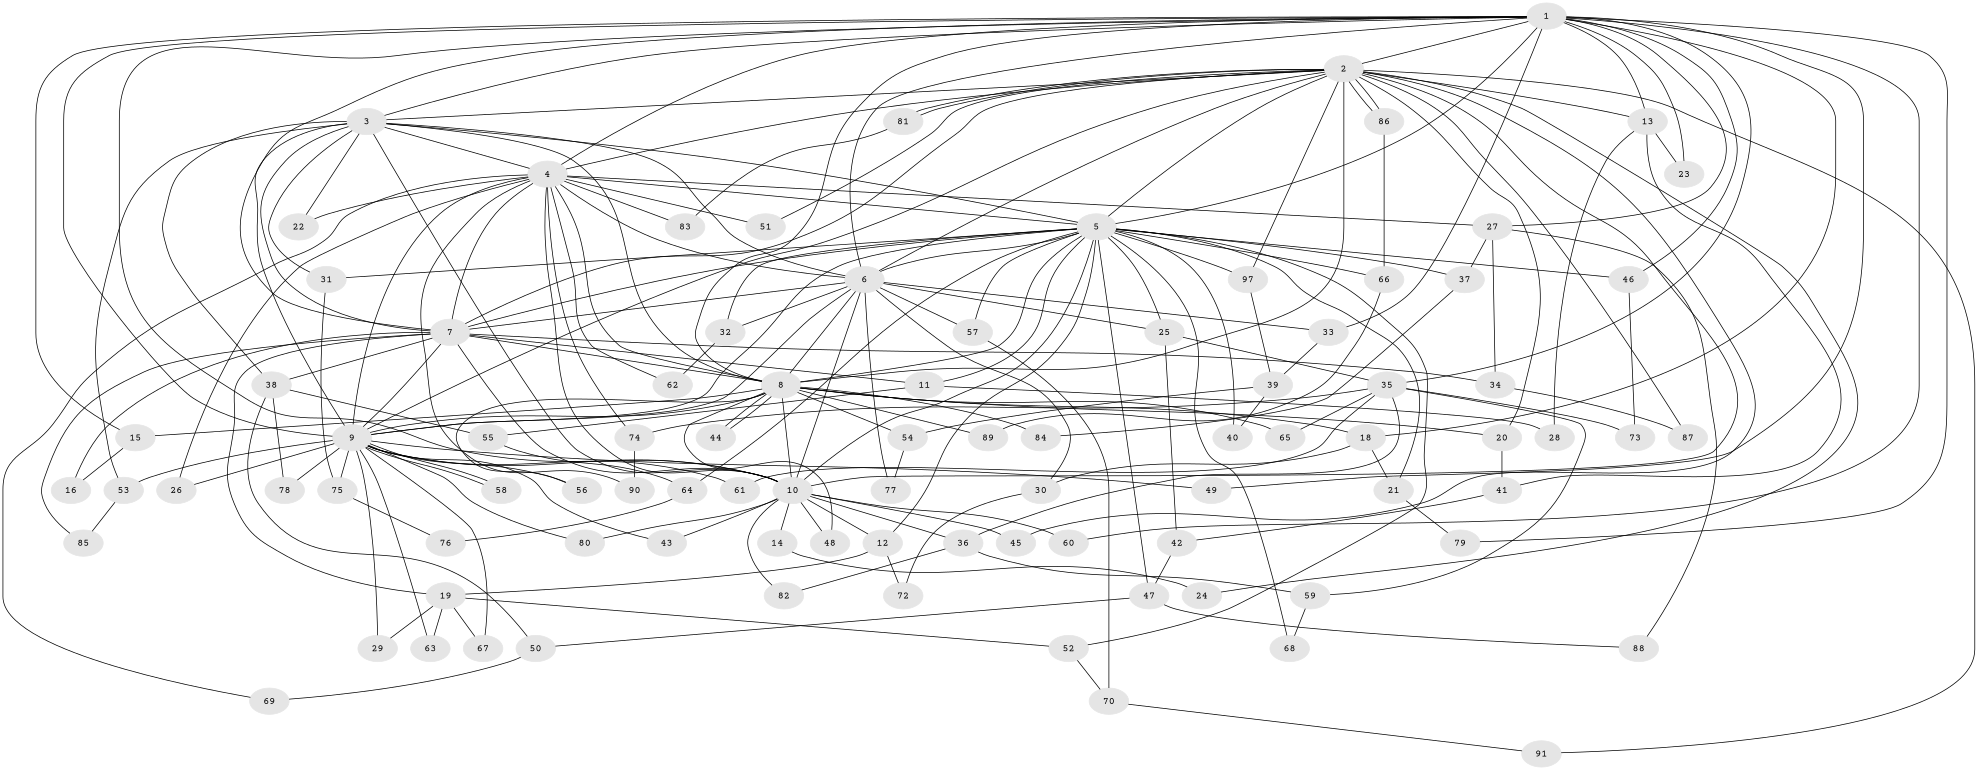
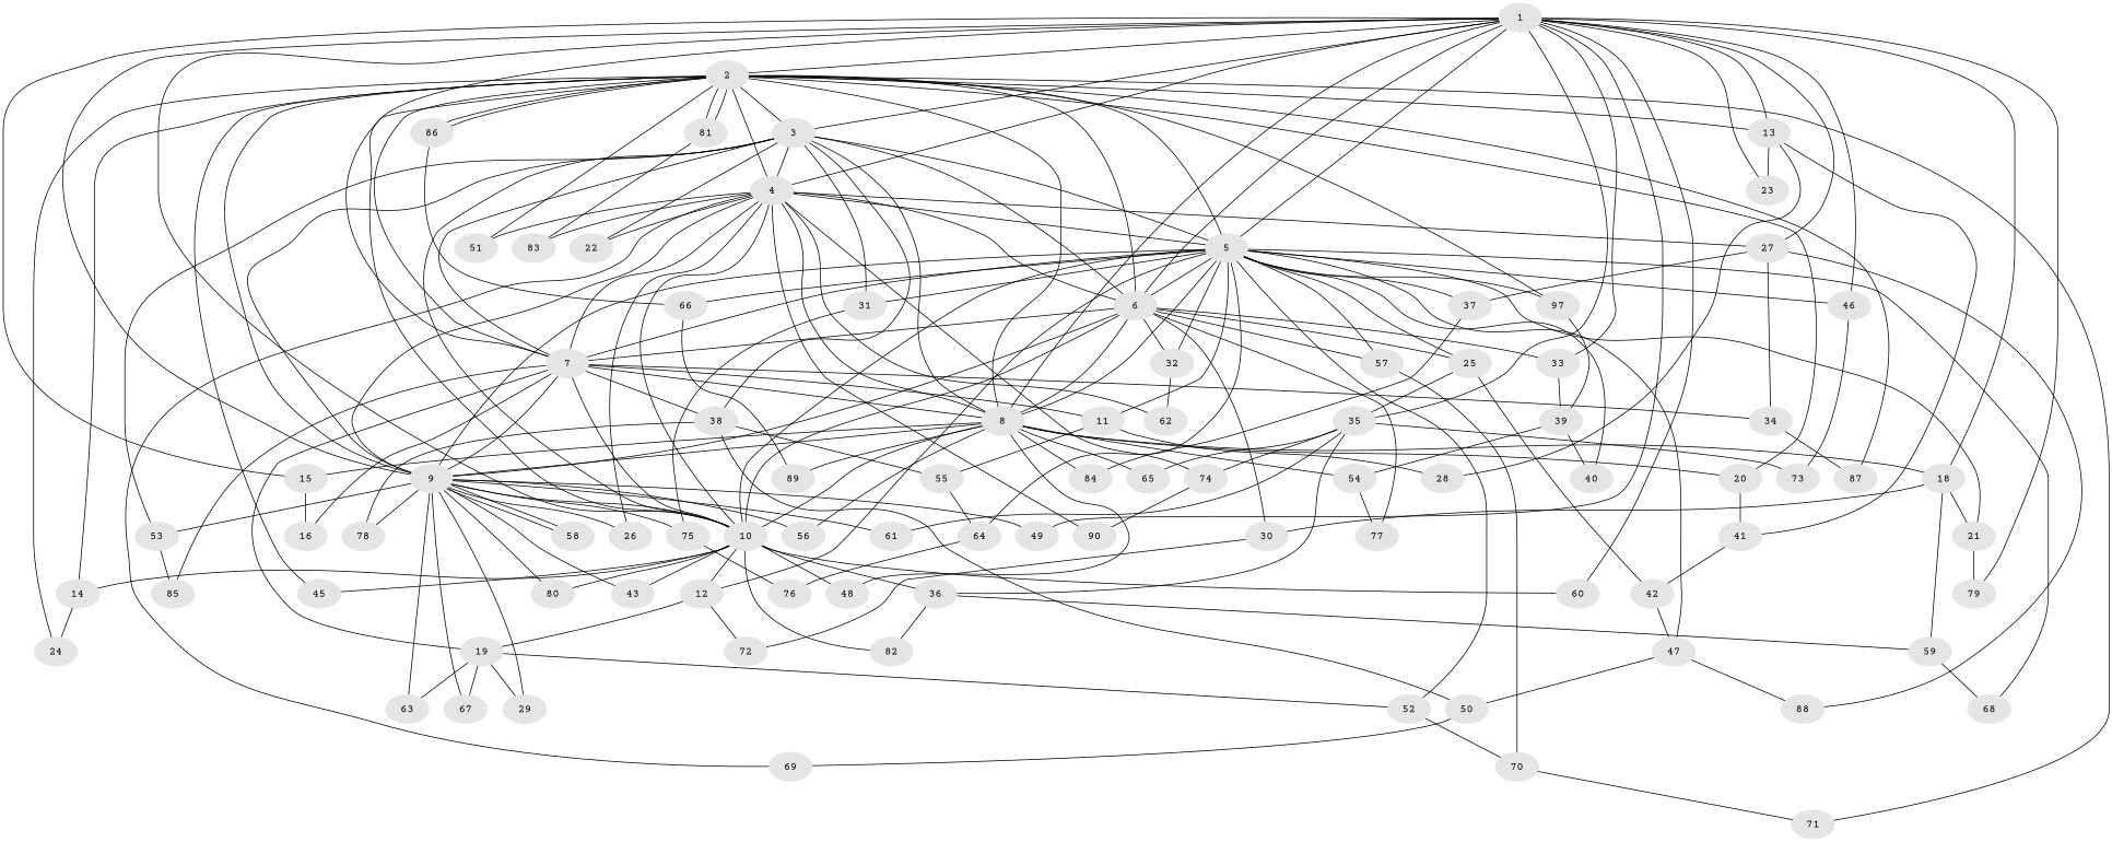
  graph {
    fontname="Courier Prime"
    node [color=gray90 fontname="Courier Prime" style=filled]
    edge [fontname="Courier Prime"]
    1
    2
    3
    4
    5
    6
    7
    8
    9
    10
    13
    15
    18
    23
    27
    33
    35
    46
    49
    60
    79
    14
    n23 [label=97]
    20
    24
    45
    51
-   71 [label=91]
+   71
    81
    86
    87
    22
    31
    38
    53
    26
    62
    69
    74
    83
    90
    66
    11
    12
    21
    25
    32
    37
    40
    47
    52
    57
    64
    68
    30
    77
    16
    19
    34
    85
-   44
    48
    54
    56
    65
    84
    89
    29
    43
    58
    61
    63
    67
    75
    78
    80
    36
    82
    28
    41
    88
    39
    59
    73
    55
    50
    72
    42
    70
    76
    1 -- 2
    1 -- 3
    1 -- 4
    1 -- 5
    1 -- 6
    1 -- 7
    1 -- 8
    1 -- 9
    1 -- 10
    1 -- 13
    1 -- 15
    1 -- 18
    1 -- 23
    1 -- 27
    1 -- 33
    1 -- 35
    1 -- 46
    1 -- 49
    1 -- 60
    1 -- 79
    2 -- 3
    2 -- 4
    2 -- 5
    2 -- 6
    2 -- 7
    2 -- 8
    2 -- 9
    2 -- 10
    2 -- 13
+   2 -- 14
    2 -- n23
    2 -- 20
    2 -- 24
    2 -- 45
    2 -- 51
    2 -- 71
    2 -- 81
    2 -- 81
    2 -- 86
    2 -- 86
    2 -- 87
    3 -- 4
    3 -- 5
    3 -- 6
    3 -- 7
    3 -- 8
    3 -- 9
    3 -- 10
    3 -- 22
    3 -- 31
    3 -- 38
    3 -- 53
    4 -- 5
    4 -- 6
    4 -- 7
    4 -- 8
    4 -- 9
    4 -- 10
    4 -- 27
    4 -- 51
    4 -- 22
    4 -- 26
    4 -- 62
    4 -- 69
    4 -- 74
    4 -- 83
    4 -- 90
    5 -- 6
    5 -- 7
    5 -- 8
    5 -- 9
    5 -- 10
    5 -- 46
    5 -- n23
    5 -- 31
    5 -- 66
    5 -- 11
    5 -- 12
    5 -- 21
    5 -- 25
    5 -- 32
    5 -- 37
    5 -- 40
    5 -- 47
    5 -- 52
    5 -- 57
    5 -- 64
    5 -- 68
    6 -- 7
    6 -- 8
    6 -- 9
    6 -- 10
    6 -- 33
    6 -- 25
    6 -- 32
    6 -- 57
    6 -- 30
    6 -- 77
    7 -- 8
    7 -- 9
    7 -- 10
    7 -- 38
    7 -- 11
    7 -- 16
    7 -- 19
    7 -- 34
    7 -- 85
    8 -- 9
    8 -- 10
    8 -- 15
    8 -- 18
    8 -- 20
-   8 -- 44
-   8 -- 44
    8 -- 48
    8 -- 54
    8 -- 56
    8 -- 65
    8 -- 84
    8 -- 89
    9 -- 10
    9 -- 49
    9 -- 53
    9 -- 26
    9 -- 56
    9 -- 29
    9 -- 43
    9 -- 58
    9 -- 58
    9 -- 61
    9 -- 63
    9 -- 67
    9 -- 75
    9 -- 78
    9 -- 80
    10 -- 60
    10 -- 14
    10 -- 45
    10 -- 12
    10 -- 48
    10 -- 43
    10 -- 80
    10 -- 36
    10 -- 82
    13 -- 23
    13 -- 28
    13 -- 41
    15 -- 16
    18 -- 21
    18 -- 30
    27 -- 37
    27 -- 34
    27 -- 88
    33 -- 39
    35 -- 74
    35 -- 65
    35 -- 61
    35 -- 36
-   35 -- 59
+   18 -- 59
    35 -- 73
    46 -- 73
    14 -- 24
    n23 -- 39
    20 -- 41
    81 -- 83
    86 -- 66
    31 -- 75
    38 -- 78
    38 -- 55
    38 -- 50
    53 -- 85
    74 -- 90
    66 -- 89
    11 -- 28
    11 -- 55
    12 -- 19
    12 -- 72
    21 -- 79
    25 -- 35
    25 -- 42
    32 -- 62
    37 -- 84
    47 -- 88
    47 -- 50
    52 -- 70
    57 -- 70
    64 -- 76
    30 -- 72
    19 -- 52
    19 -- 29
    19 -- 63
    19 -- 67
    34 -- 87
    54 -- 77
    75 -- 76
    36 -- 82
    36 -- 59
    41 -- 42
    39 -- 40
    39 -- 54
    59 -- 68
    55 -- 64
    50 -- 69
    42 -- 47
    70 -- 71
  }
